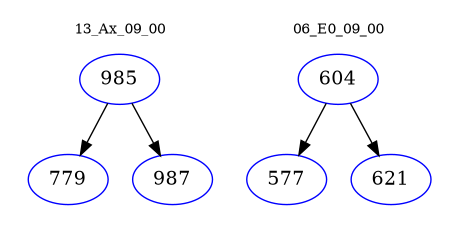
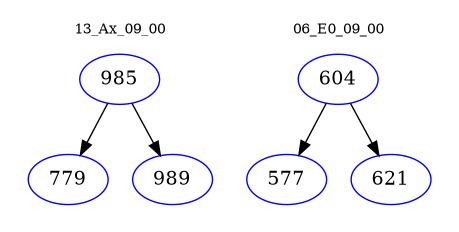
  digraph {
    node [color=blue]
    edge [color=black]
    n1 [label=985]
    n2 [label=779]
-   n3 [label=987]
+   n3 [label=989]
    n4 [label=604]
    n5 [label=577]
    n6 [label=621]
    subgraph cluster_1 {
      color=white
      fontsize=10
      label="13_Ax_09_00"
      n1
      n2
      n3
    }
    subgraph cluster_2 {
      color=white
      fontsize=10
      label="06_E0_09_00"
      n4
      n5
      n6
    }
    n1 -> n2
    n1 -> n3
    n4 -> n5
    n4 -> n6
  }
